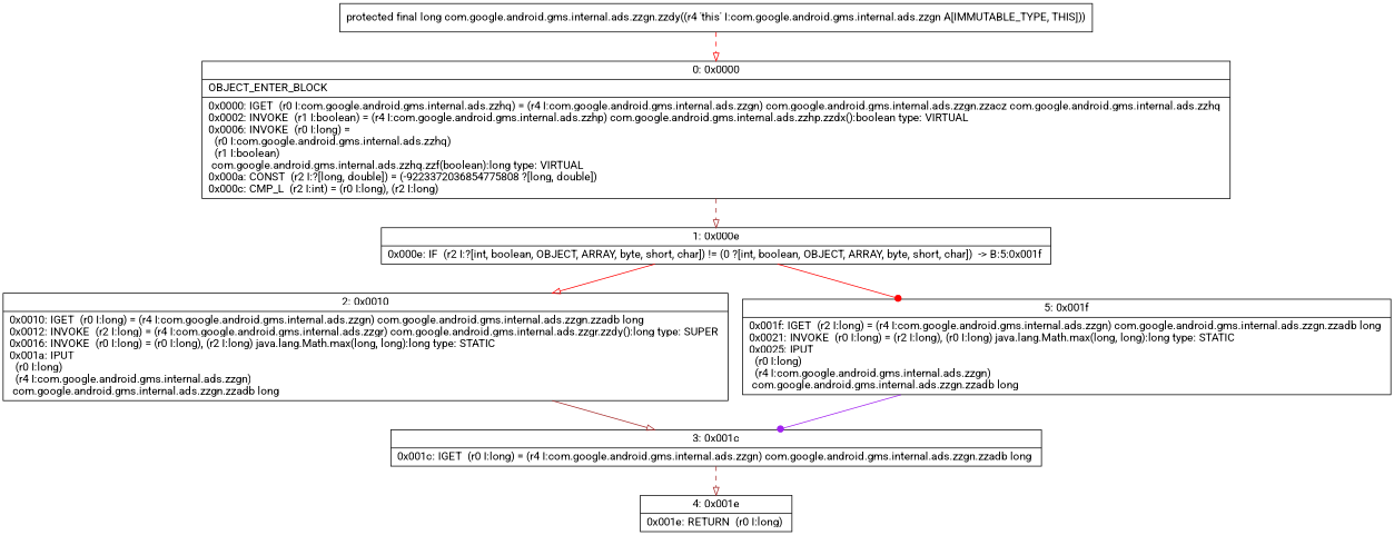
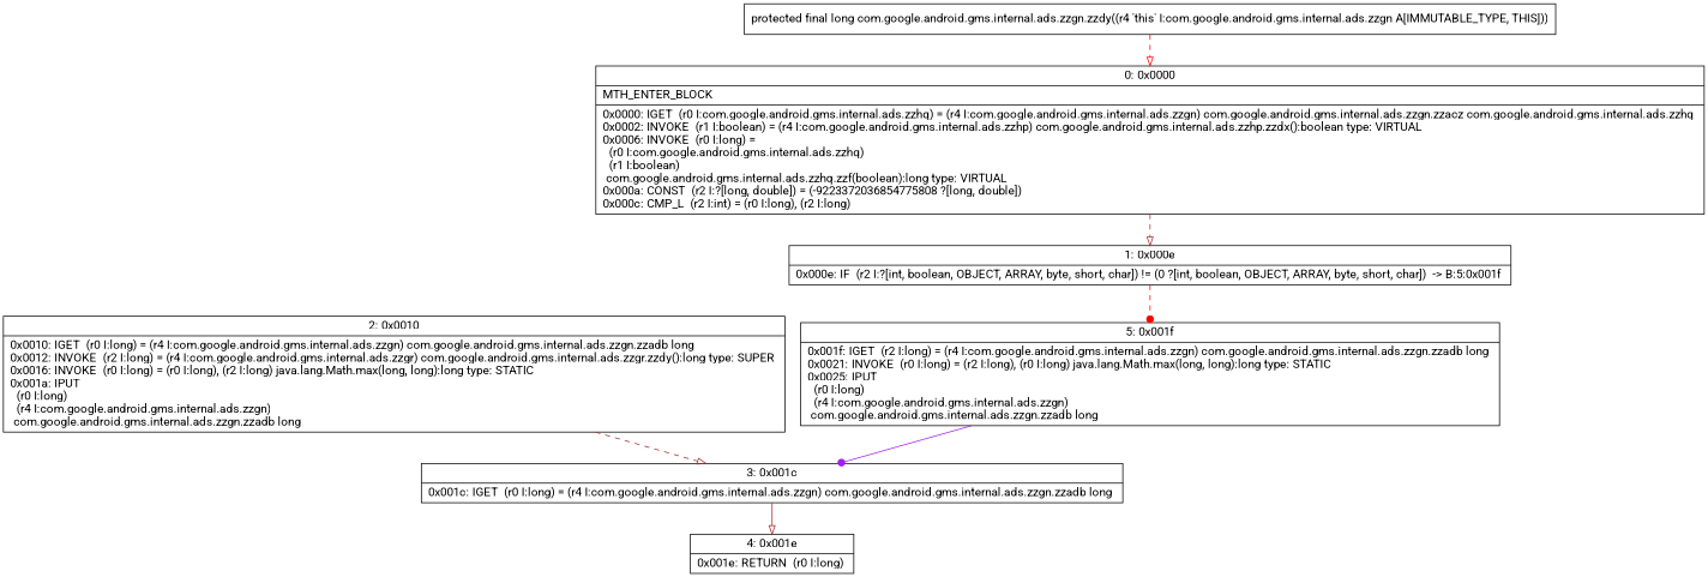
  digraph {
    fontname=Roboto
    node [fontname=Roboto shape=record]
    edge [arrowhead=onormal color=brown fontname=Roboto style=solid]
-   n1 [label="{0\:\ 0x0000|OBJECT_ENTER_BLOCK\l|0x0000: IGET  (r0 I:com.google.android.gms.internal.ads.zzhq) = (r4 I:com.google.android.gms.internal.ads.zzgn) com.google.android.gms.internal.ads.zzgn.zzacz com.google.android.gms.internal.ads.zzhq \l0x0002: INVOKE  (r1 I:boolean) = (r4 I:com.google.android.gms.internal.ads.zzhp) com.google.android.gms.internal.ads.zzhp.zzdx():boolean type: VIRTUAL \l0x0006: INVOKE  (r0 I:long) = \l  (r0 I:com.google.android.gms.internal.ads.zzhq)\l  (r1 I:boolean)\l com.google.android.gms.internal.ads.zzhq.zzf(boolean):long type: VIRTUAL \l0x000a: CONST  (r2 I:?[long, double]) = (\-9223372036854775808 ?[long, double]) \l0x000c: CMP_L  (r2 I:int) = (r0 I:long), (r2 I:long) \l}"]
+   n1 [label="{0\:\ 0x0000|MTH_ENTER_BLOCK\l|0x0000: IGET  (r0 I:com.google.android.gms.internal.ads.zzhq) = (r4 I:com.google.android.gms.internal.ads.zzgn) com.google.android.gms.internal.ads.zzgn.zzacz com.google.android.gms.internal.ads.zzhq \l0x0002: INVOKE  (r1 I:boolean) = (r4 I:com.google.android.gms.internal.ads.zzhp) com.google.android.gms.internal.ads.zzhp.zzdx():boolean type: VIRTUAL \l0x0006: INVOKE  (r0 I:long) = \l  (r0 I:com.google.android.gms.internal.ads.zzhq)\l  (r1 I:boolean)\l com.google.android.gms.internal.ads.zzhq.zzf(boolean):long type: VIRTUAL \l0x000a: CONST  (r2 I:?[long, double]) = (\-9223372036854775808 ?[long, double]) \l0x000c: CMP_L  (r2 I:int) = (r0 I:long), (r2 I:long) \l}"]
    n2 [label="{1\:\ 0x000e|0x000e: IF  (r2 I:?[int, boolean, OBJECT, ARRAY, byte, short, char]) != (0 ?[int, boolean, OBJECT, ARRAY, byte, short, char])  \-\> B:5:0x001f \l}"]
    n3 [label="{2\:\ 0x0010|0x0010: IGET  (r0 I:long) = (r4 I:com.google.android.gms.internal.ads.zzgn) com.google.android.gms.internal.ads.zzgn.zzadb long \l0x0012: INVOKE  (r2 I:long) = (r4 I:com.google.android.gms.internal.ads.zzgr) com.google.android.gms.internal.ads.zzgr.zzdy():long type: SUPER \l0x0016: INVOKE  (r0 I:long) = (r0 I:long), (r2 I:long) java.lang.Math.max(long, long):long type: STATIC \l0x001a: IPUT  \l  (r0 I:long)\l  (r4 I:com.google.android.gms.internal.ads.zzgn)\l com.google.android.gms.internal.ads.zzgn.zzadb long \l}"]
    n4 [label="{5\:\ 0x001f|0x001f: IGET  (r2 I:long) = (r4 I:com.google.android.gms.internal.ads.zzgn) com.google.android.gms.internal.ads.zzgn.zzadb long \l0x0021: INVOKE  (r0 I:long) = (r2 I:long), (r0 I:long) java.lang.Math.max(long, long):long type: STATIC \l0x0025: IPUT  \l  (r0 I:long)\l  (r4 I:com.google.android.gms.internal.ads.zzgn)\l com.google.android.gms.internal.ads.zzgn.zzadb long \l}"]
    n5 [label="{3\:\ 0x001c|0x001c: IGET  (r0 I:long) = (r4 I:com.google.android.gms.internal.ads.zzgn) com.google.android.gms.internal.ads.zzgn.zzadb long \l}"]
    n6 [label="{4\:\ 0x001e|0x001e: RETURN  (r0 I:long) \l}"]
    n7 [label="{protected final long com.google.android.gms.internal.ads.zzgn.zzdy((r4 'this' I:com.google.android.gms.internal.ads.zzgn A[IMMUTABLE_TYPE, THIS])) }"]
    n1 -> n2 [style=dashed]
-   n2 -> n3 [color=red]
-   n2 -> n4 [arrowhead=dot color=red]
-   n3 -> n5
+   n2 -> n4 [arrowhead=dot color=red style=dashed]
+   n3 -> n5 [style=dashed]
    n4 -> n5 [arrowhead=dot color=purple]
-   n5 -> n6 [style=dashed]
+   n5 -> n6
    n7 -> n1 [color=red style=dashed]
  }
